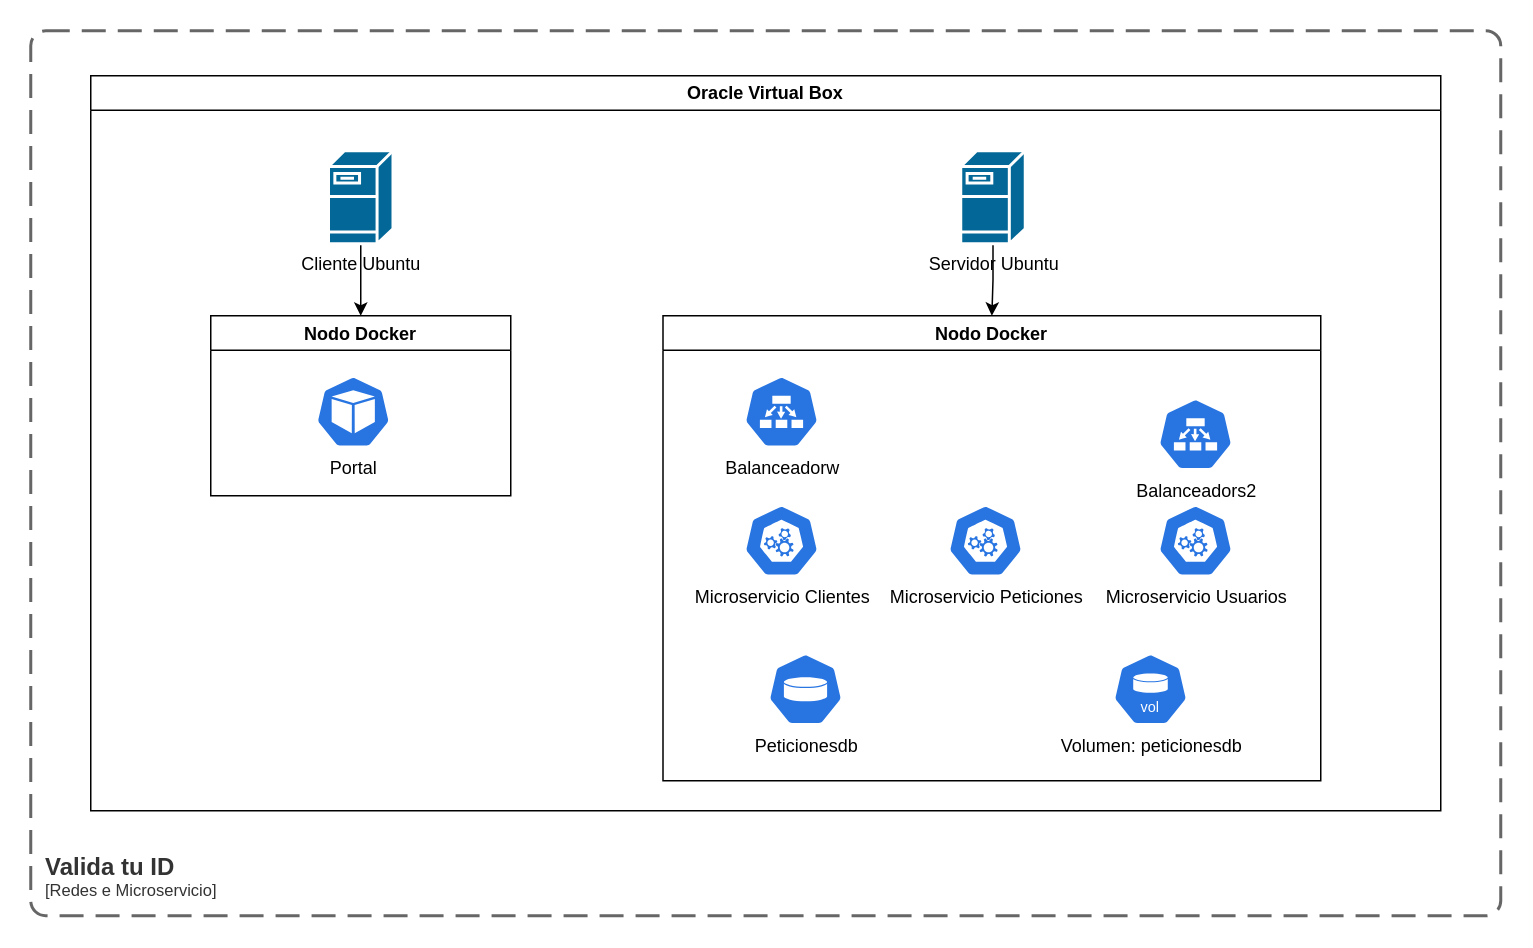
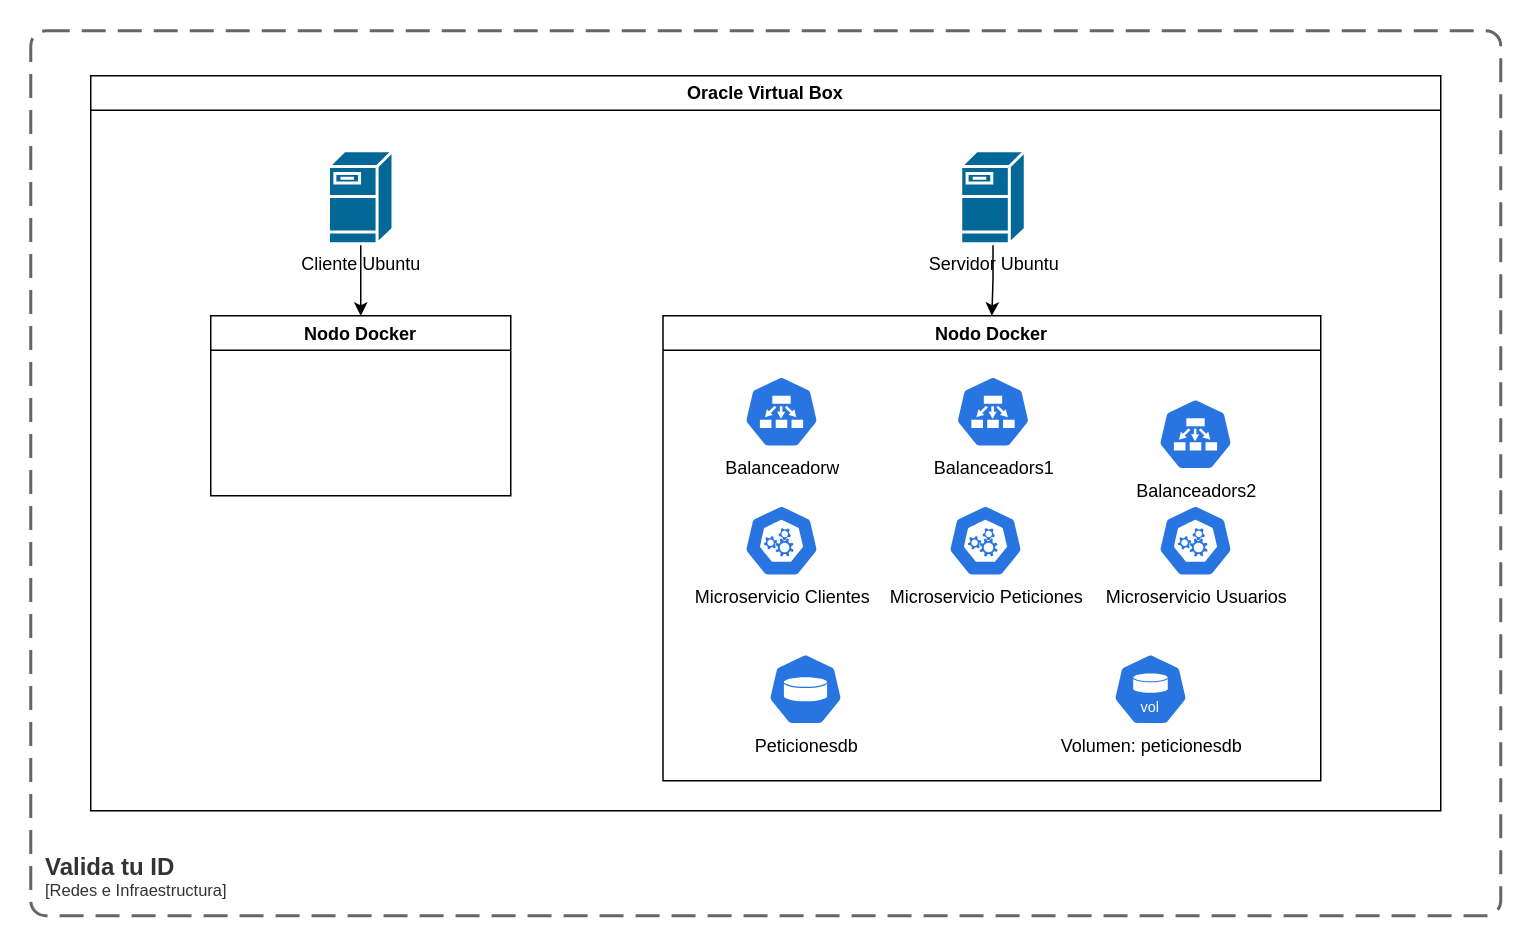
  <mxCell id="0" />
  <mxCell id="1" parent="0" />
  <mxCell id="2" value="Oracle Virtual Box" style="swimlane;whiteSpace=wrap;html=1;" parent="1" vertex="1"><mxGeometry x="60" y="50" width="900" height="490" as="geometry" /></mxCell>
  <mxCell id="3" style="edgeStyle=orthogonalEdgeStyle;rounded=0;orthogonalLoop=1;jettySize=auto;html=1;entryX=0.5;entryY=0;entryDx=0;entryDy=0;" parent="2" source="4" target="9" edge="1"><mxGeometry relative="1" as="geometry" /></mxCell>
  <mxCell id="4" value="Servidor Ubuntu" style="shape=mxgraph.cisco.servers.fileserver;sketch=0;html=1;pointerEvents=1;dashed=0;fillColor=#036897;strokeColor=#ffffff;strokeWidth=2;verticalLabelPosition=bottom;verticalAlign=top;align=center;outlineConnect=0;" parent="2" vertex="1"><mxGeometry x="580" y="50" width="43" height="62" as="geometry" /></mxCell>
  <mxCell id="5" style="edgeStyle=orthogonalEdgeStyle;rounded=0;orthogonalLoop=1;jettySize=auto;html=1;entryX=0.5;entryY=0;entryDx=0;entryDy=0;" parent="2" source="6" target="7" edge="1"><mxGeometry relative="1" as="geometry" /></mxCell>
  <mxCell id="6" value="Cliente Ubuntu" style="shape=mxgraph.cisco.servers.fileserver;sketch=0;html=1;pointerEvents=1;dashed=0;fillColor=#036897;strokeColor=#ffffff;strokeWidth=2;verticalLabelPosition=bottom;verticalAlign=top;align=center;outlineConnect=0;" parent="2" vertex="1"><mxGeometry x="158.5" y="50" width="43" height="62" as="geometry" /></mxCell>
  <mxCell id="7" value="Nodo Docker" style="swimlane;startSize=23;" parent="2" vertex="1"><mxGeometry x="80" y="160" width="200" height="120" as="geometry" /></mxCell>
- <mxCell id="8" value="Portal" style="aspect=fixed;sketch=0;html=1;dashed=0;whitespace=wrap;verticalLabelPosition=bottom;verticalAlign=top;fillColor=#2875E2;strokeColor=#ffffff;points=[[0.005,0.63,0],[0.1,0.2,0],[0.9,0.2,0],[0.5,0,0],[0.995,0.63,0],[0.72,0.99,0],[0.5,1,0],[0.28,0.99,0]];shape=mxgraph.kubernetes.icon2;prIcon=pod" parent="7" vertex="1"><mxGeometry x="70" y="40" width="50" height="48" as="geometry" /></mxCell>
  <mxCell id="9" value="Nodo Docker" style="swimlane;startSize=23;" parent="2" vertex="1"><mxGeometry x="381.5" y="160" width="438.5" height="310" as="geometry" /></mxCell>
  <mxCell id="10" value="Balanceadorw" style="aspect=fixed;sketch=0;html=1;dashed=0;whitespace=wrap;verticalLabelPosition=bottom;verticalAlign=top;fillColor=#2875E2;strokeColor=#ffffff;points=[[0.005,0.63,0],[0.1,0.2,0],[0.9,0.2,0],[0.5,0,0],[0.995,0.63,0],[0.72,0.99,0],[0.5,1,0],[0.28,0.99,0]];shape=mxgraph.kubernetes.icon2;prIcon=ep" parent="9" vertex="1"><mxGeometry x="54" y="40" width="50" height="48" as="geometry" /></mxCell>
  <mxCell id="11" value="Balanceadors2" style="aspect=fixed;sketch=0;html=1;dashed=0;whitespace=wrap;verticalLabelPosition=bottom;verticalAlign=top;fillColor=#2875E2;strokeColor=#ffffff;points=[[0.005,0.63,0],[0.1,0.2,0],[0.9,0.2,0],[0.5,0,0],[0.995,0.63,0],[0.72,0.99,0],[0.5,1,0],[0.28,0.99,0]];shape=mxgraph.kubernetes.icon2;prIcon=ep" parent="9" vertex="1"><mxGeometry x="330" y="55" width="50" height="48" as="geometry" /></mxCell>
+ <mxCell id="12" value="Balanceadors1" style="aspect=fixed;sketch=0;html=1;dashed=0;whitespace=wrap;verticalLabelPosition=bottom;verticalAlign=top;fillColor=#2875E2;strokeColor=#ffffff;points=[[0.005,0.63,0],[0.1,0.2,0],[0.9,0.2,0],[0.5,0,0],[0.995,0.63,0],[0.72,0.99,0],[0.5,1,0],[0.28,0.99,0]];shape=mxgraph.kubernetes.icon2;prIcon=ep" parent="9" vertex="1"><mxGeometry x="195" y="40" width="50" height="48" as="geometry" /></mxCell>
  <mxCell id="13" value="Peticionesdb" style="aspect=fixed;sketch=0;html=1;dashed=0;whitespace=wrap;verticalLabelPosition=bottom;verticalAlign=top;fillColor=#2875E2;strokeColor=#ffffff;points=[[0.005,0.63,0],[0.1,0.2,0],[0.9,0.2,0],[0.5,0,0],[0.995,0.63,0],[0.72,0.99,0],[0.5,1,0],[0.28,0.99,0]];shape=mxgraph.kubernetes.icon2;prIcon=vol" parent="9" vertex="1"><mxGeometry x="70" y="225" width="50" height="48" as="geometry" /></mxCell>
  <mxCell id="14" value="Microservicio Clientes" style="aspect=fixed;sketch=0;html=1;dashed=0;whitespace=wrap;verticalLabelPosition=bottom;verticalAlign=top;fillColor=#2875E2;strokeColor=#ffffff;points=[[0.005,0.63,0],[0.1,0.2,0],[0.9,0.2,0],[0.5,0,0],[0.995,0.63,0],[0.72,0.99,0],[0.5,1,0],[0.28,0.99,0]];shape=mxgraph.kubernetes.icon2;prIcon=api" parent="9" vertex="1"><mxGeometry x="54" y="126" width="50" height="48" as="geometry" /></mxCell>
  <mxCell id="15" value="Microservicio Peticiones" style="aspect=fixed;sketch=0;html=1;dashed=0;whitespace=wrap;verticalLabelPosition=bottom;verticalAlign=top;fillColor=#2875E2;strokeColor=#ffffff;points=[[0.005,0.63,0],[0.1,0.2,0],[0.9,0.2,0],[0.5,0,0],[0.995,0.63,0],[0.72,0.99,0],[0.5,1,0],[0.28,0.99,0]];shape=mxgraph.kubernetes.icon2;prIcon=api" parent="9" vertex="1"><mxGeometry x="190" y="126" width="50" height="48" as="geometry" /></mxCell>
  <mxCell id="16" value="Microservicio Usuarios" style="aspect=fixed;sketch=0;html=1;dashed=0;whitespace=wrap;verticalLabelPosition=bottom;verticalAlign=top;fillColor=#2875E2;strokeColor=#ffffff;points=[[0.005,0.63,0],[0.1,0.2,0],[0.9,0.2,0],[0.5,0,0],[0.995,0.63,0],[0.72,0.99,0],[0.5,1,0],[0.28,0.99,0]];shape=mxgraph.kubernetes.icon2;prIcon=api" parent="9" vertex="1"><mxGeometry x="330" y="126" width="50" height="48" as="geometry" /></mxCell>
  <mxCell id="17" value="Volumen:&amp;nbsp;peticionesdb" style="aspect=fixed;sketch=0;html=1;dashed=0;whitespace=wrap;verticalLabelPosition=bottom;verticalAlign=top;fillColor=#2875E2;strokeColor=#ffffff;points=[[0.005,0.63,0],[0.1,0.2,0],[0.9,0.2,0],[0.5,0,0],[0.995,0.63,0],[0.72,0.99,0],[0.5,1,0],[0.28,0.99,0]];shape=mxgraph.kubernetes.icon2;kubernetesLabel=1;prIcon=vol" parent="9" vertex="1"><mxGeometry x="300" y="225" width="50" height="48" as="geometry" /></mxCell>
- <mxCell id="18" value="&lt;font style=&quot;font-size: 16px&quot;&gt;&lt;b&gt;&lt;div style=&quot;text-align: left&quot;&gt;Valida tu ID&lt;/div&gt;&lt;/b&gt;&lt;/font&gt;&lt;div style=&quot;text-align: left&quot;&gt;[Redes e Microservicio]&lt;/div&gt;" style="rounded=1;fontSize=11;whiteSpace=wrap;html=1;dashed=1;arcSize=20;fillColor=none;strokeColor=#666666;fontColor=#333333;labelBackgroundColor=none;align=left;verticalAlign=bottom;labelBorderColor=none;spacingTop=0;spacing=10;dashPattern=8 4;metaEdit=1;rotatable=0;perimeter=rectanglePerimeter;noLabel=0;labelPadding=0;allowArrows=0;connectable=0;expand=0;recursiveResize=0;editable=1;pointerEvents=0;absoluteArcSize=1;points=[[0.25,0,0],[0.5,0,0],[0.75,0,0],[1,0.25,0],[1,0.5,0],[1,0.75,0],[0.75,1,0],[0.5,1,0],[0.25,1,0],[0,0.75,0],[0,0.5,0],[0,0.25,0]];strokeWidth=2;" vertex="1" parent="1"><mxGeometry x="20" y="20" width="980" height="590" as="geometry" /></mxCell>
+ <mxCell id="18" value="&lt;font style=&quot;font-size: 16px&quot;&gt;&lt;b&gt;&lt;div style=&quot;text-align: left&quot;&gt;Valida tu ID&lt;/div&gt;&lt;/b&gt;&lt;/font&gt;&lt;div style=&quot;text-align: left&quot;&gt;[Redes e Infraestructura]&lt;/div&gt;" style="rounded=1;fontSize=11;whiteSpace=wrap;html=1;dashed=1;arcSize=20;fillColor=none;strokeColor=#666666;fontColor=#333333;labelBackgroundColor=none;align=left;verticalAlign=bottom;labelBorderColor=none;spacingTop=0;spacing=10;dashPattern=8 4;metaEdit=1;rotatable=0;perimeter=rectanglePerimeter;noLabel=0;labelPadding=0;allowArrows=0;connectable=0;expand=0;recursiveResize=0;editable=1;pointerEvents=0;absoluteArcSize=1;points=[[0.25,0,0],[0.5,0,0],[0.75,0,0],[1,0.25,0],[1,0.5,0],[1,0.75,0],[0.75,1,0],[0.5,1,0],[0.25,1,0],[0,0.75,0],[0,0.5,0],[0,0.25,0]];strokeWidth=2;" vertex="1" parent="1"><mxGeometry x="20" y="20" width="980" height="590" as="geometry" /></mxCell>
